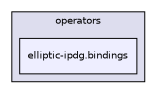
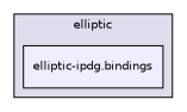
  digraph {
    compound=true
    rankdir=LR
    n1 [fillcolor="#eeeeff" fontname=Helvetica fontsize=10 label="elliptic-ipdg.bindings" pencolor=black shape=box style=filled]
    subgraph cluster_1 {
      bgcolor="#ddddee"
      fontname=Helvetica
      fontsize=10
-     label=operators
+     label=elliptic
      pencolor=black
      n1
    }
  }
